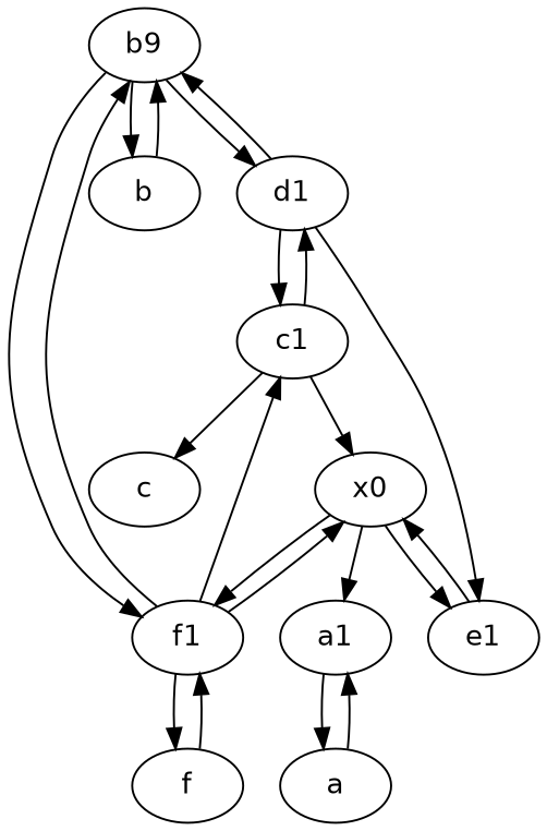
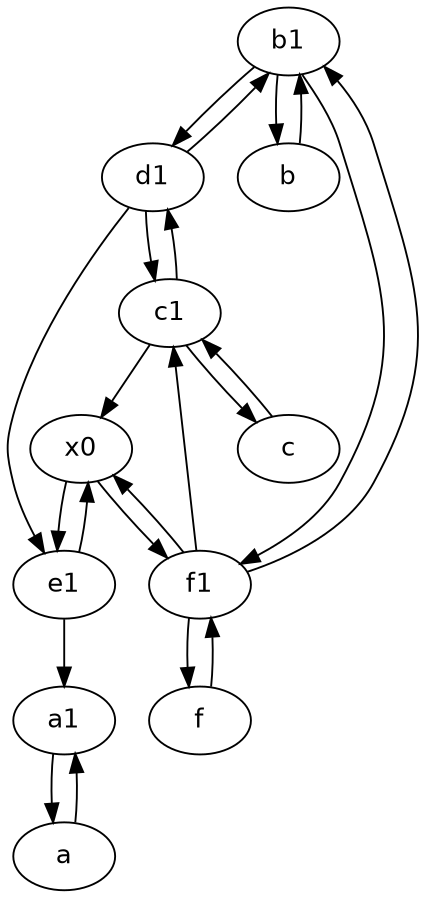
  digraph {
    fontname="DejaVu Sans"
    node [fontname="DejaVu Sans"]
    edge [fontname="DejaVu Sans"]
-   b1 [label=b9]
+   b1
    d1
    b
    f1
    e1
    c1
    f
    x0
    a1
    c
    a
    b1 -> d1
    b1 -> b
    b1 -> f1
    d1 -> b1
    d1 -> e1
    d1 -> c1
    b -> b1
    f1 -> b1
    f1 -> c1
    f1 -> f
    f1 -> x0
    e1 -> x0
-   x0 -> a1
+   e1 -> a1
    c1 -> d1
    c1 -> x0
    c1 -> c
    f -> f1
    x0 -> f1
    x0 -> e1
    a1 -> a
+   c -> c1
    a -> a1
  }
